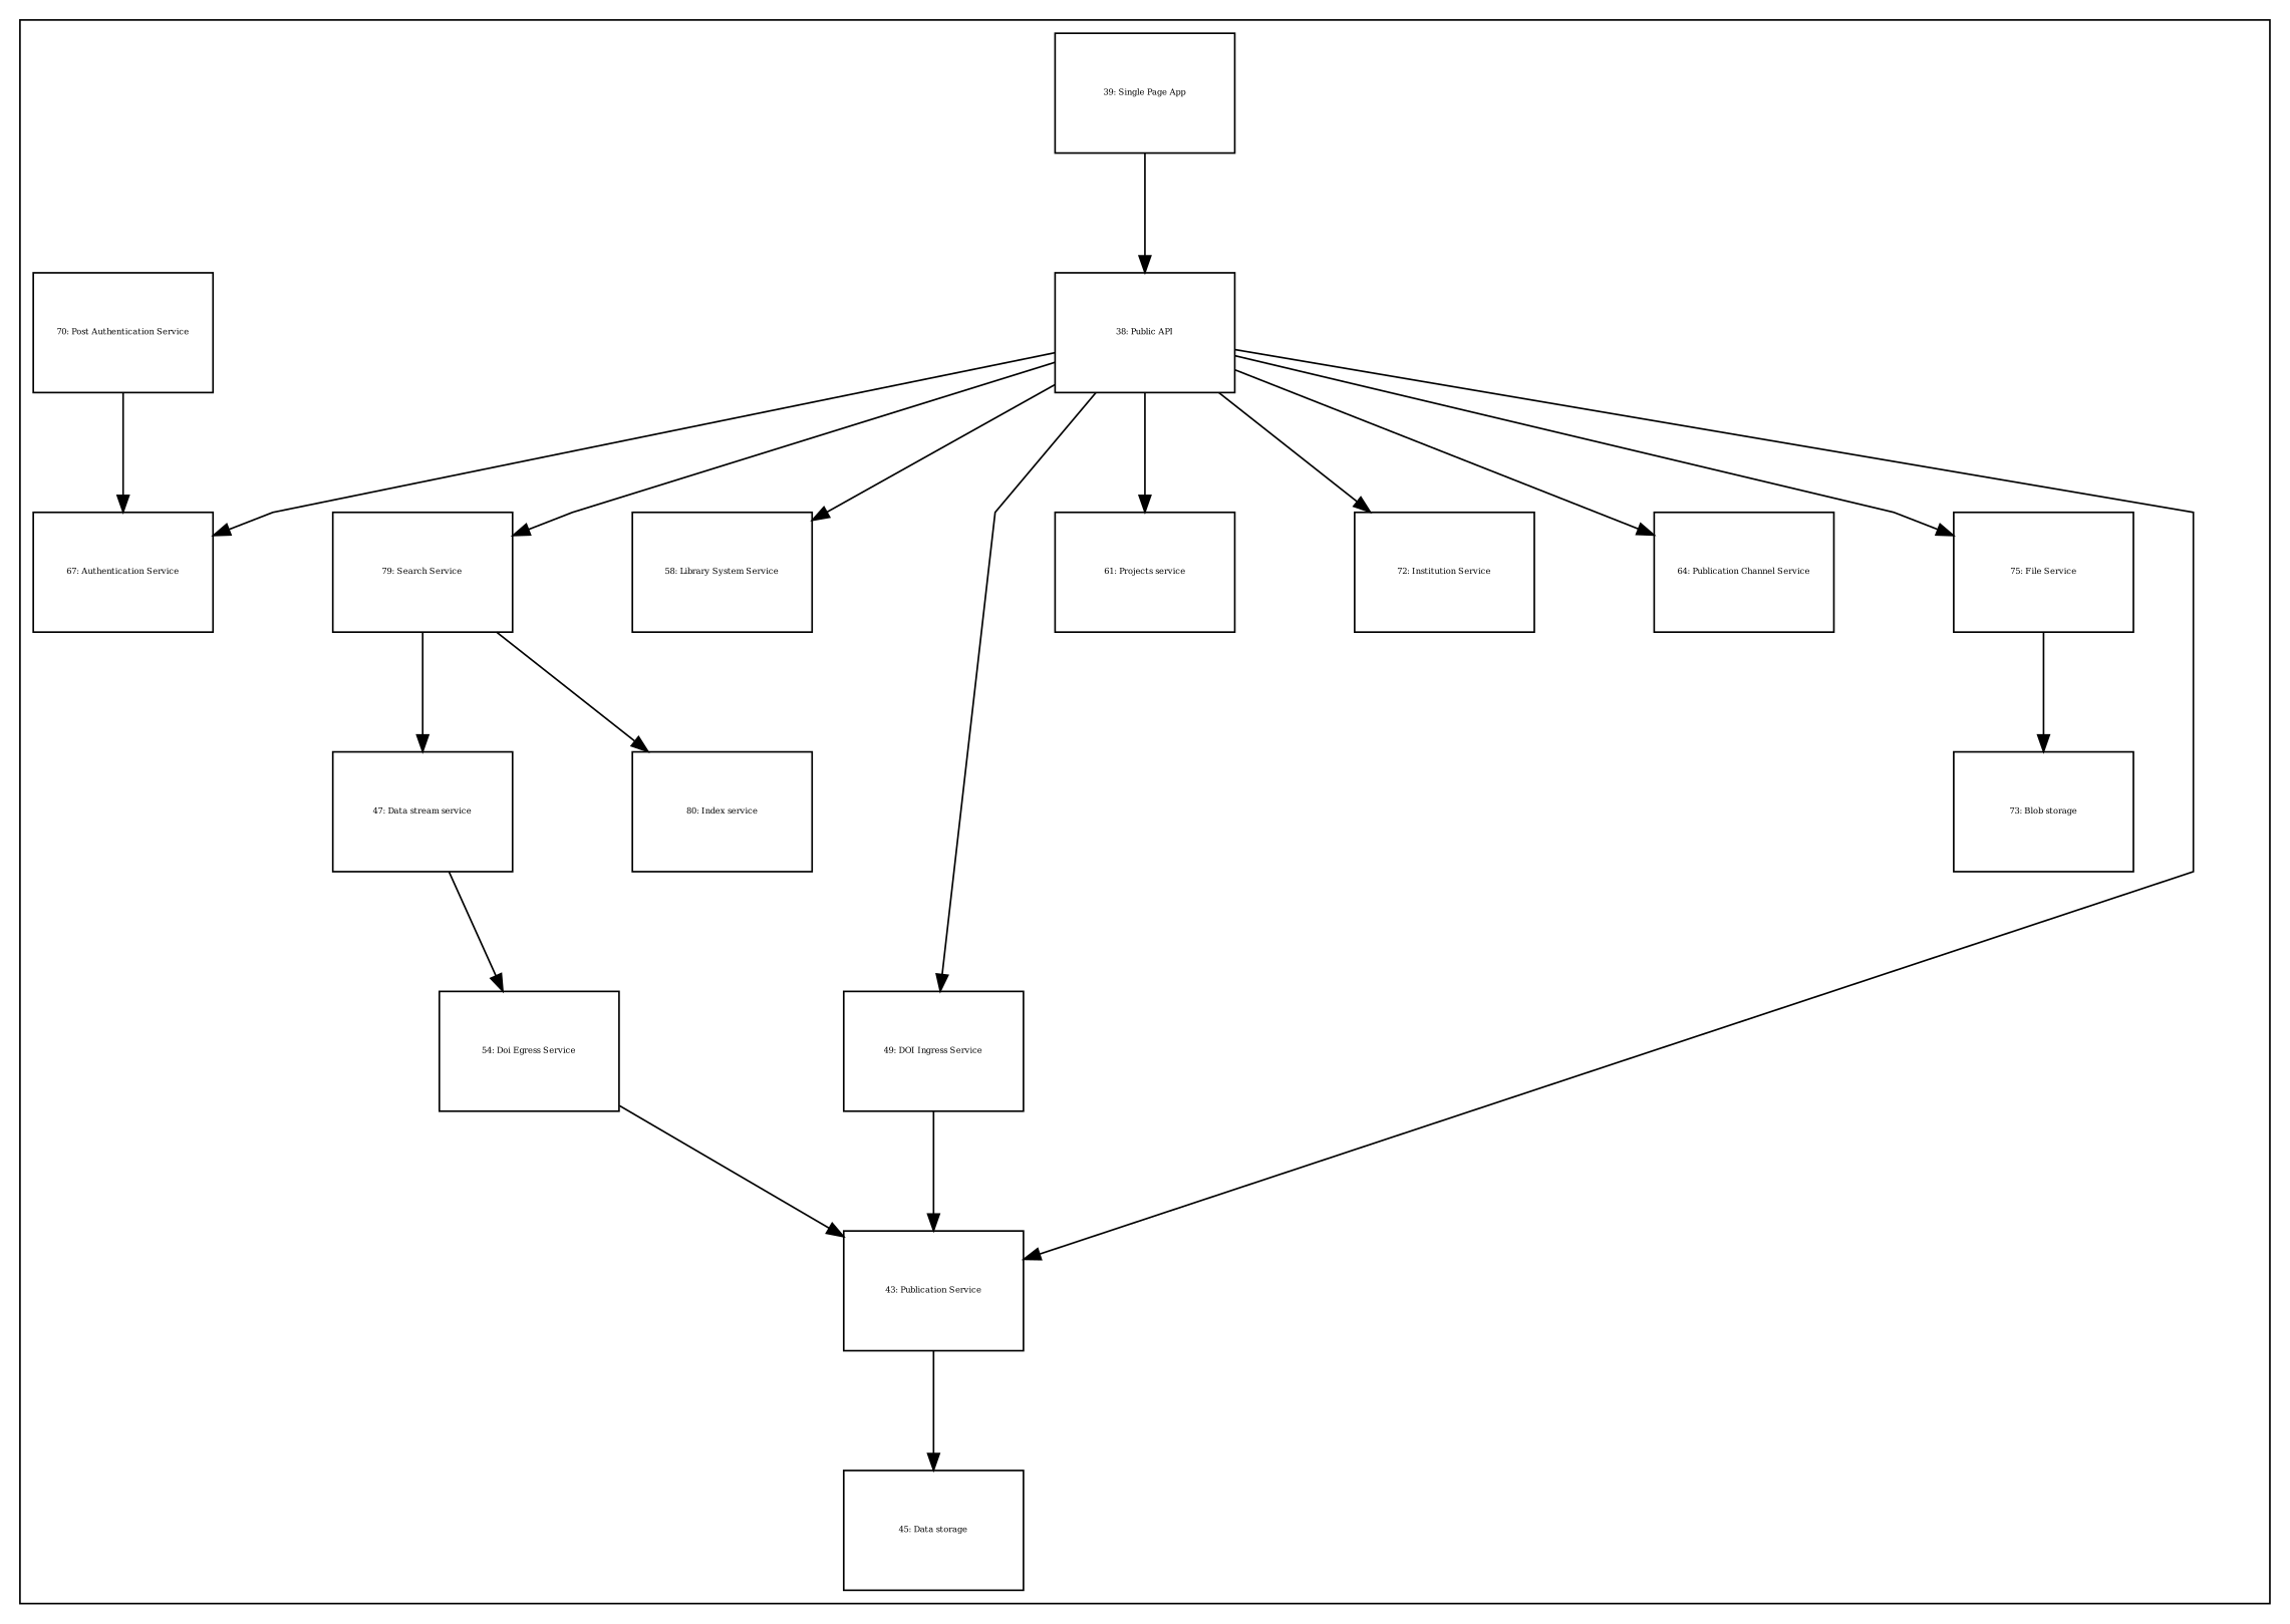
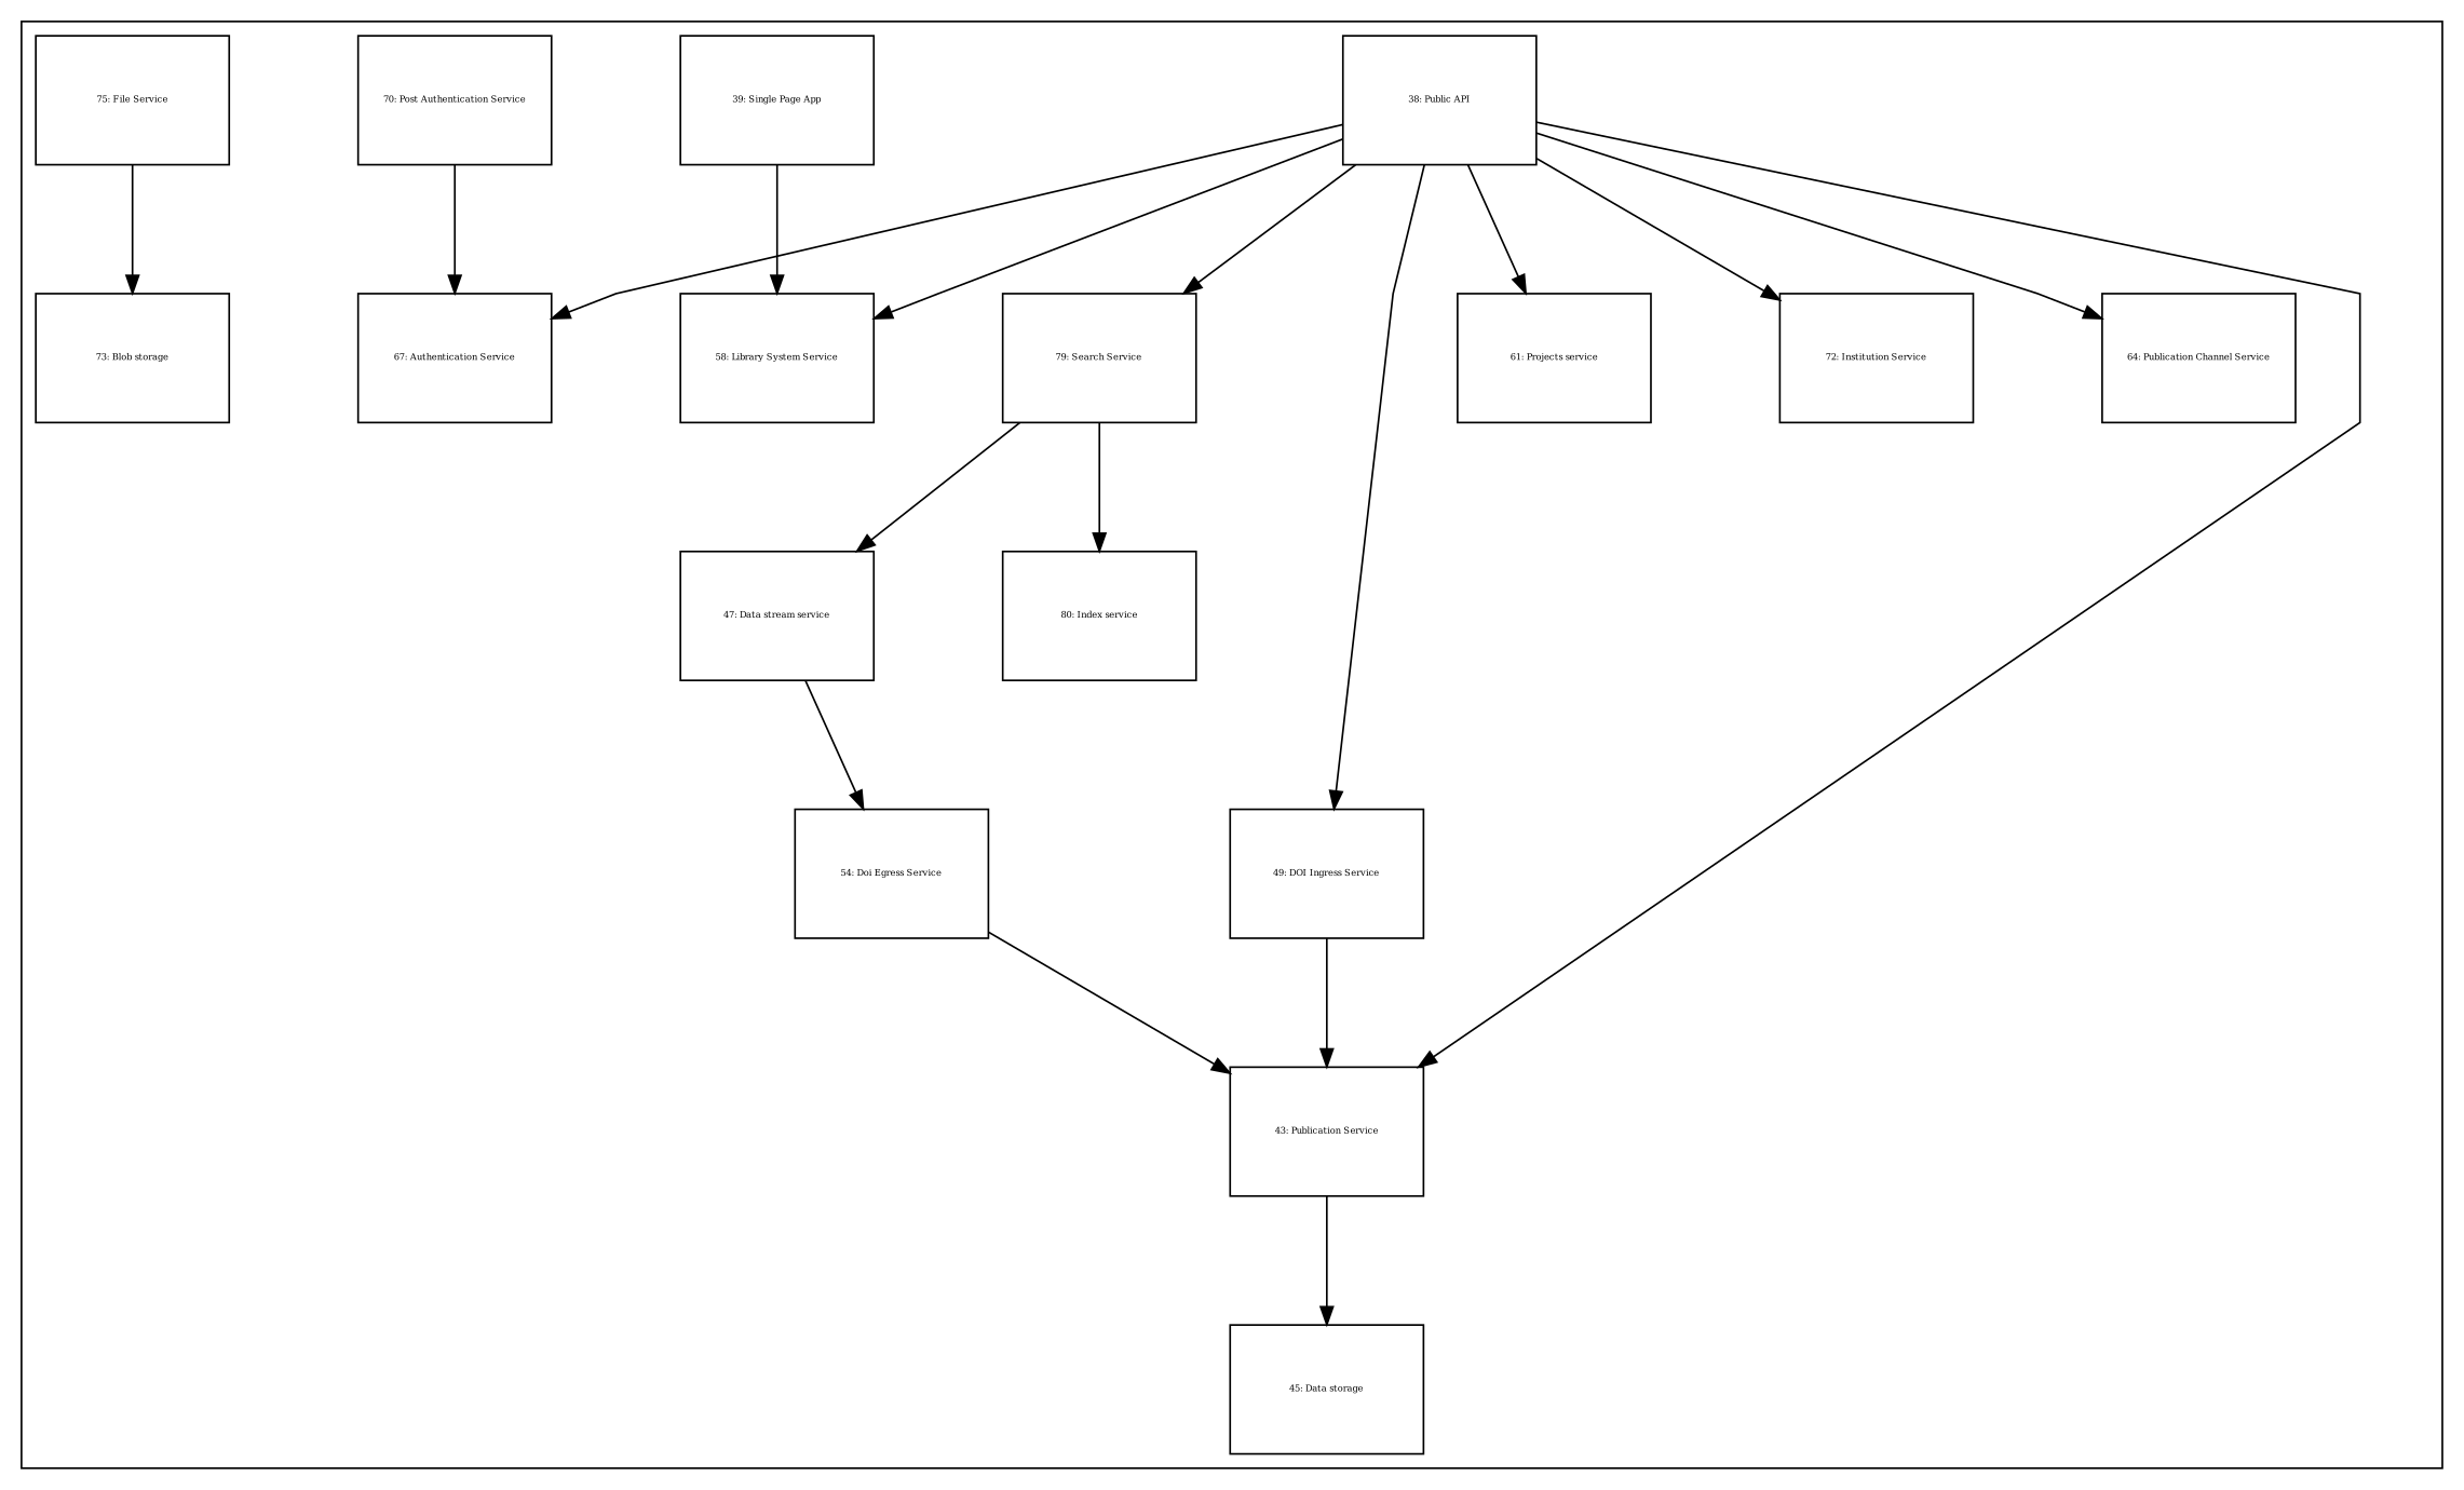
  digraph {
    fontsize=5
    nodesep=1.0
    rankdir=TB
    ranksep=1.0
    splines=polyline
    node [fixedsize=true fontsize=5 shape=box]
    n1 [height=1.000000 label="67: Authentication Service" width=1.500000]
    n2 [height=1.000000 label="45: Data storage" width=1.500000]
    n3 [height=1.000000 label="79: Search Service" width=1.500000]
    n4 [height=1.000000 label="47: Data stream service" width=1.500000]
    n5 [height=1.000000 label="58: Library System Service" width=1.500000]
    n6 [height=1.000000 label="38: Public API" width=1.500000]
    n7 [height=1.000000 label="49: DOI Ingress Service" width=1.500000]
    n8 [height=1.000000 label="39: Single Page App" width=1.500000]
    n9 [height=1.000000 label="80: Index service" width=1.500000]
    n10 [height=1.000000 label="70: Post Authentication Service" width=1.500000]
    n11 [height=1.000000 label="61: Projects service" width=1.500000]
    n12 [height=1.000000 label="72: Institution Service" width=1.500000]
    n13 [height=1.000000 label="64: Publication Channel Service" width=1.500000]
    n14 [height=1.000000 label="75: File Service" width=1.500000]
    n15 [height=1.000000 label="43: Publication Service" width=1.500000]
    n16 [height=1.000000 label="54: Doi Egress Service" width=1.500000]
    n17 [height=1.000000 label="73: Blob storage" width=1.500000]
    subgraph cluster_1 {
      n1
      n2
      n3
      n4
      n5
      n6
      n7
      n8
      n9
      n10
      n11
      n12
      n13
      n14
      n15
      n16
      n17
    }
    n3 -> n4
    n3 -> n9
    n4 -> n16
    n6 -> n1
    n6 -> n3
    n6 -> n5
    n6 -> n7
    n6 -> n11
    n6 -> n12
    n6 -> n13
-   n6 -> n14
    n6 -> n15
    n7 -> n15
-   n8 -> n6
+   n8 -> n5
    n10 -> n1
    n14 -> n17
    n15 -> n2
    n16 -> n15
  }
